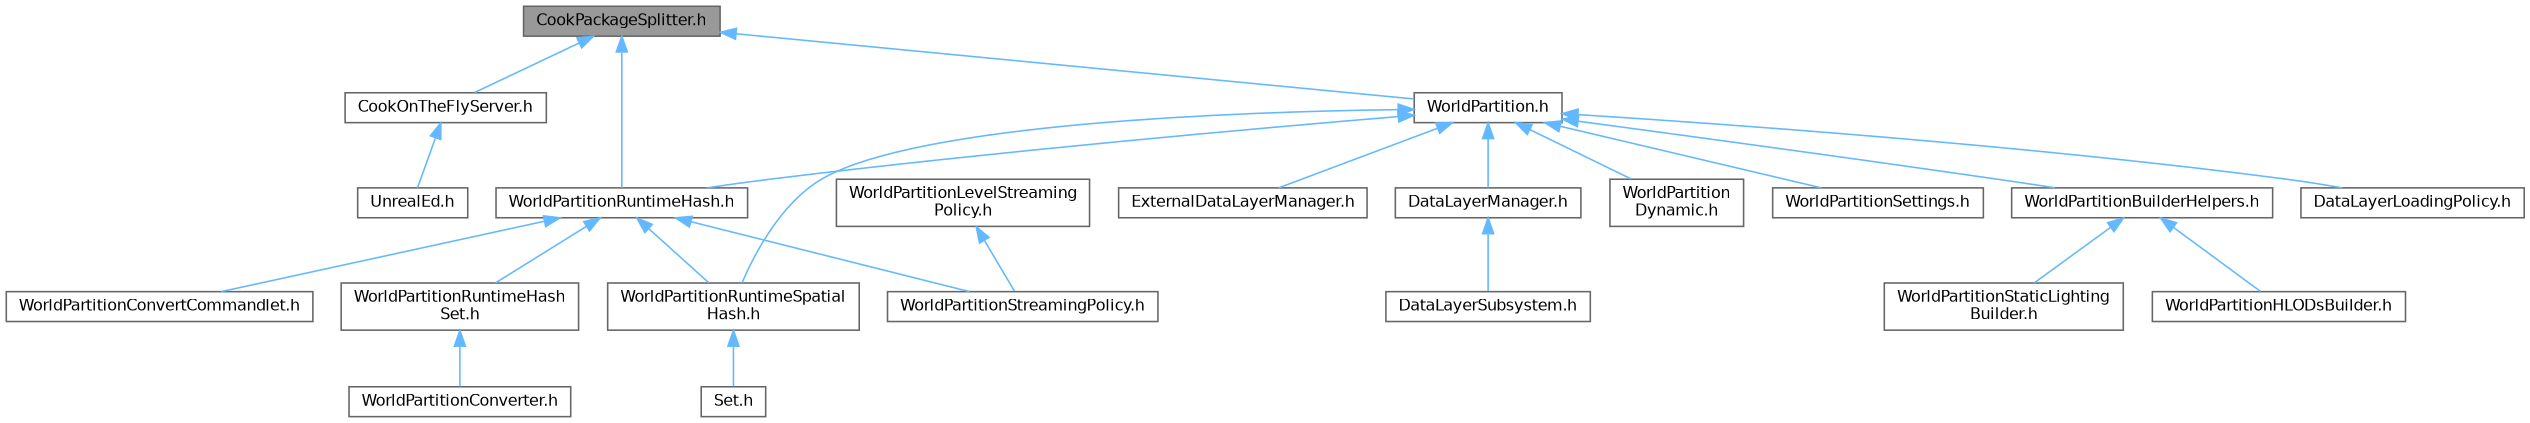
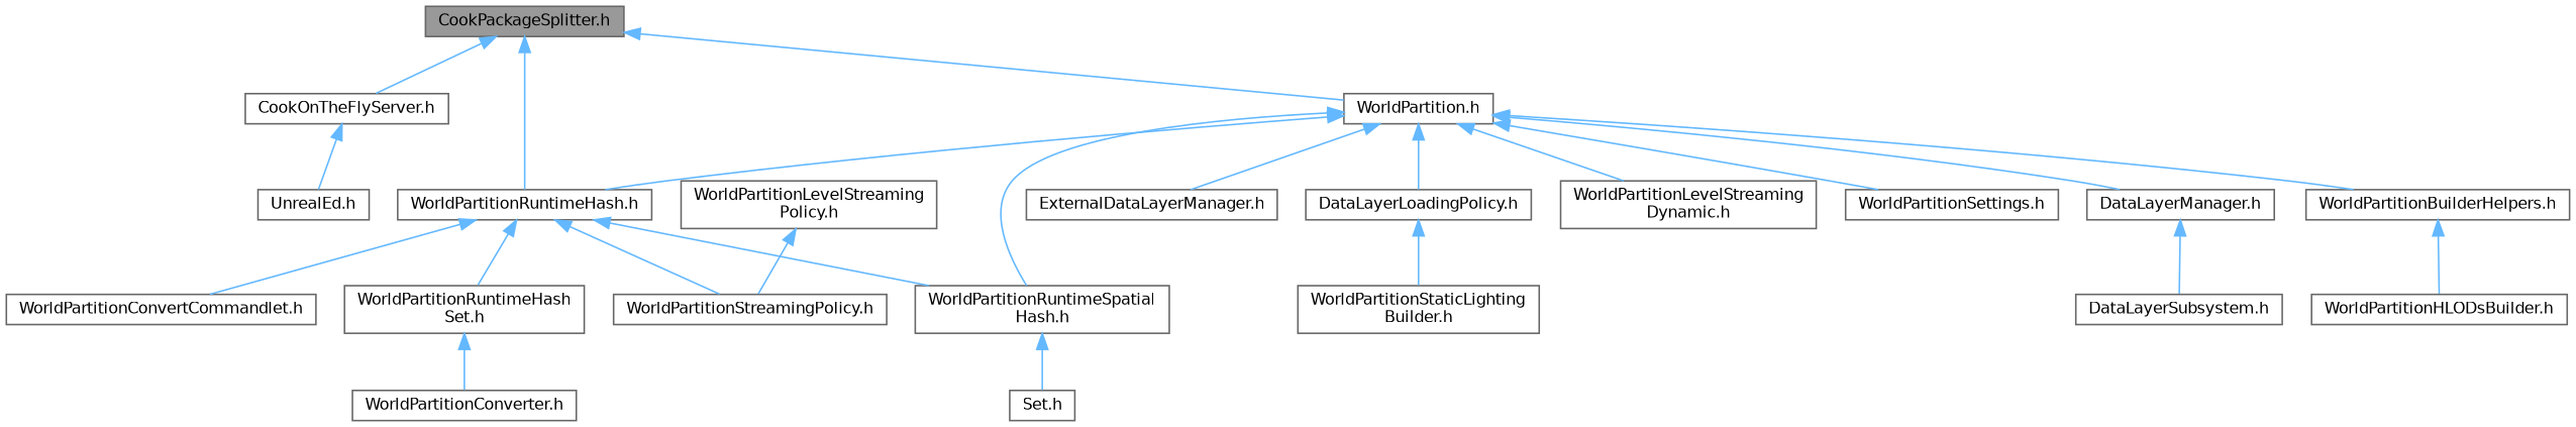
  digraph {
    node [color=grey40 fillcolor=white fontname=Helvetica fontsize=10 shape=box style=filled]
    edge [color=steelblue1 dir=back fontname=Helvetica fontsize=10 labelfontname=Helvetica labelfontsize=10 style=solid]
    n1 [color=gray40 fillcolor=grey60 fontcolor=black height=0.2 label="CookPackageSplitter.h" width=0.4]
    n2 [height=0.2 label="CookOnTheFlyServer.h" width=0.4]
    n3 [height=0.2 label="WorldPartition.h" width=0.4]
    n4 [height=0.2 label="WorldPartitionRuntimeHash.h" width=0.4]
    n5 [height=0.2 label="UnrealEd.h" width=0.4]
    n6 [height=0.2 label="DataLayerLoadingPolicy.h" width=0.4]
    n7 [height=0.2 label="DataLayerManager.h" width=0.4]
    n8 [height=0.2 label="ExternalDataLayerManager.h" width=0.4]
    n9 [height=0.2 label="WorldPartitionBuilderHelpers.h" width=0.4]
-   n10 [height=0.2 label="WorldPartition\lDynamic.h" width=0.4]
+   n10 [height=0.2 label="WorldPartitionLevelStreaming\lDynamic.h" width=0.4]
    n11 [height=0.2 label="WorldPartitionRuntimeSpatial\lHash.h" width=0.4]
    n12 [height=0.2 label="WorldPartitionSettings.h" width=0.4]
    n13 [height=0.2 label="WorldPartitionConvertCommandlet.h" width=0.4]
    n14 [height=0.2 label="WorldPartitionRuntimeHash\lSet.h" width=0.4]
    n15 [height=0.2 label="WorldPartitionStreamingPolicy.h" width=0.4]
    n16 [height=0.2 label="DataLayerSubsystem.h" width=0.4]
    n17 [height=0.2 label="WorldPartitionHLODsBuilder.h" width=0.4]
    n18 [height=0.2 label="WorldPartitionStaticLighting\lBuilder.h" width=0.4]
    n19 [height=0.2 label="Set.h" width=0.4]
    n20 [height=0.2 label="WorldPartitionConverter.h" width=0.4]
    n21 [height=0.2 label="WorldPartitionLevelStreaming\lPolicy.h" width=0.4]
    n1 -> n2
    n1 -> n3
    n1 -> n4
    n2 -> n5
    n3 -> n4
    n3 -> n6
    n3 -> n7
    n3 -> n8
    n3 -> n9
    n3 -> n10
    n3 -> n11
    n3 -> n12
    n4 -> n11
    n4 -> n13
    n4 -> n14
    n4 -> n15
    n7 -> n16
    n9 -> n17
-   n9 -> n18
+   n6 -> n18
    n11 -> n19
    n14 -> n20
    n21 -> n15
  }
